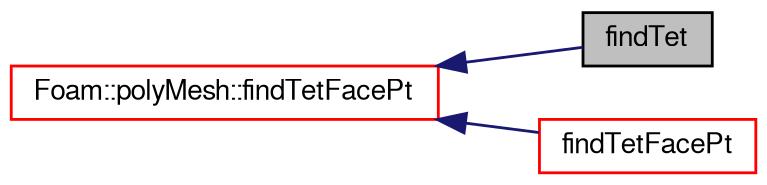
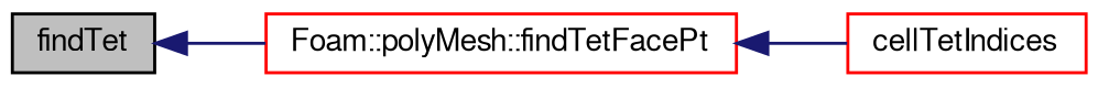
  digraph {
    rankdir=LR
    node [color=red fontname=FreeSans fontsize=10 shape=record]
    edge [color=midnightblue dir=back fontname=FreeSans fontsize=10 labelfontname=FreeSans labelfontsize=10 style=solid]
    n1 [color=black fillcolor=grey75 fontcolor=black height=0.2 label=findTet style=filled width=0.4]
    n2 [height=0.2 label="Foam::polyMesh::findTetFacePt" width=0.4]
-   n3 [height=0.2 label=findTetFacePt width=0.4]
-   n2 -> n1
+   n3 [height=0.2 label=cellTetIndices width=0.4]
+   n1 -> n2
    n2 -> n3
  }
